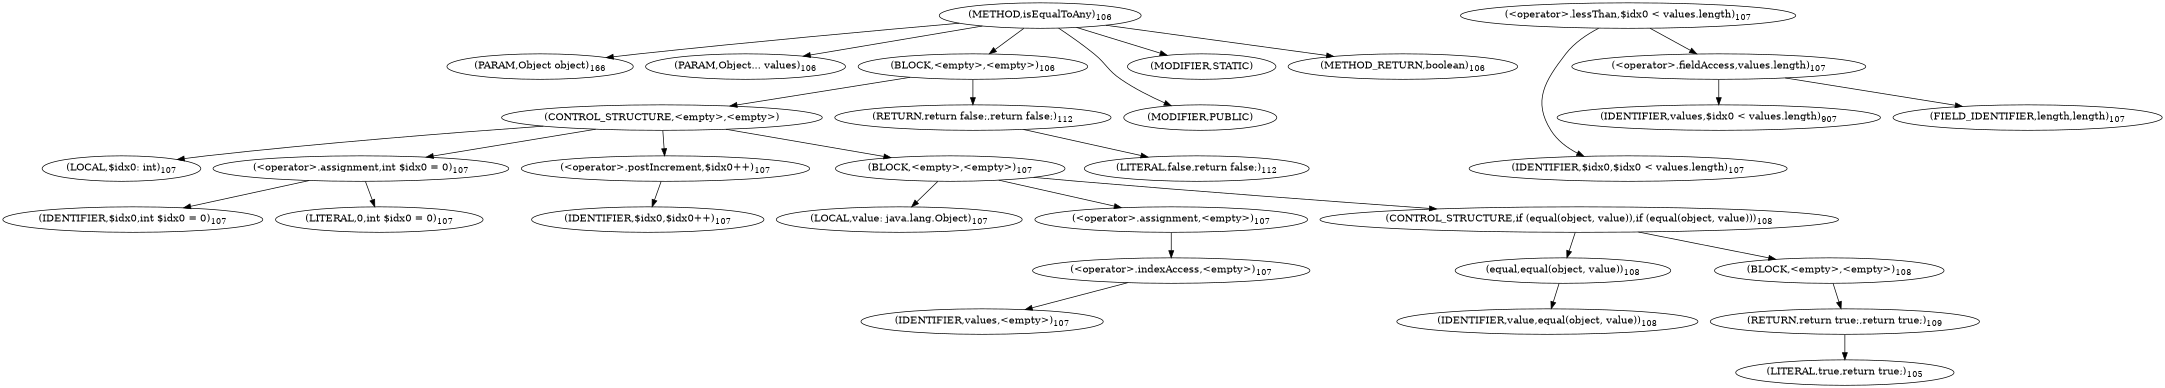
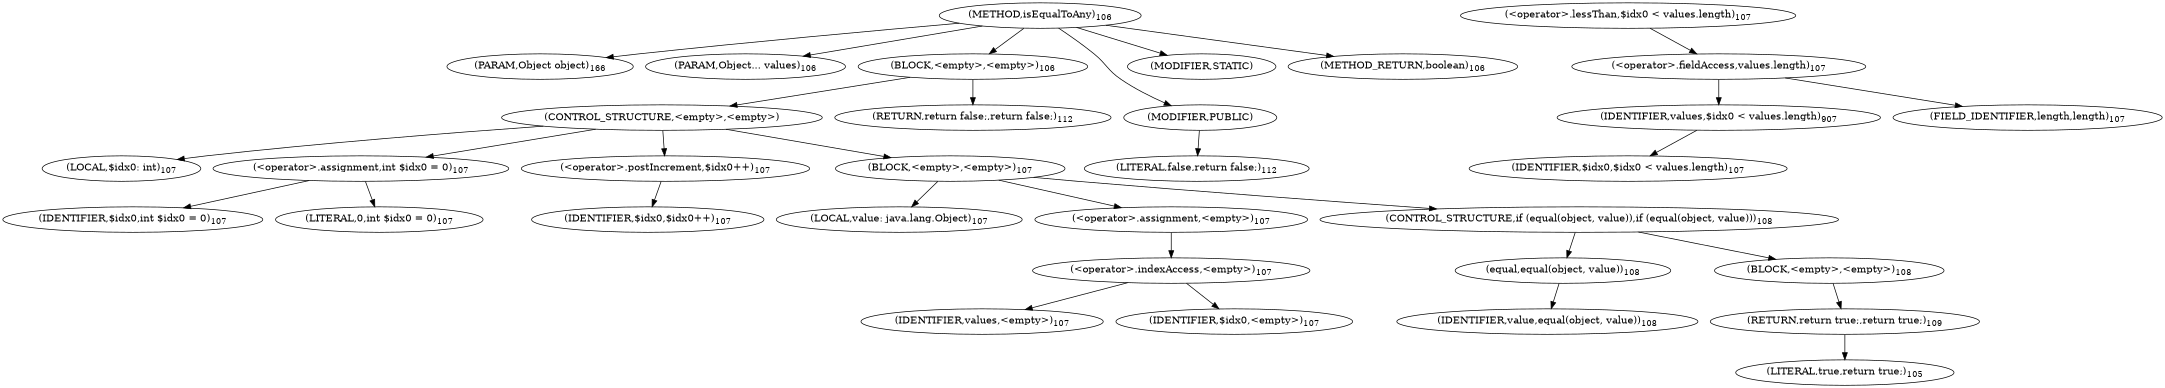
  digraph {
    n1 [label=<(METHOD,isEqualToAny)<SUB>106</SUB>>]
    n2 [label=<(PARAM,Object object)<SUB>166</SUB>>]
    n3 [label=<(PARAM,Object... values)<SUB>106</SUB>>]
    n4 [label=<(BLOCK,&lt;empty&gt;,&lt;empty&gt;)<SUB>106</SUB>>]
    n5 [label=<(MODIFIER,PUBLIC)>]
    n6 [label=<(MODIFIER,STATIC)>]
    n7 [label=<(METHOD_RETURN,boolean)<SUB>106</SUB>>]
    n8 [label=<(CONTROL_STRUCTURE,&lt;empty&gt;,&lt;empty&gt;)>]
    n9 [label=<(RETURN,return false;,return false;)<SUB>112</SUB>>]
    n10 [label=<(LOCAL,$idx0: int)<SUB>107</SUB>>]
    n11 [label=<(&lt;operator&gt;.assignment,int $idx0 = 0)<SUB>107</SUB>>]
    n12 [label=<(&lt;operator&gt;.postIncrement,$idx0++)<SUB>107</SUB>>]
    n13 [label=<(BLOCK,&lt;empty&gt;,&lt;empty&gt;)<SUB>107</SUB>>]
    n14 [label=<(LITERAL,false,return false;)<SUB>112</SUB>>]
    n15 [label=<(IDENTIFIER,$idx0,int $idx0 = 0)<SUB>107</SUB>>]
    n16 [label=<(LITERAL,0,int $idx0 = 0)<SUB>107</SUB>>]
    n17 [label=<(&lt;operator&gt;.lessThan,$idx0 &lt; values.length)<SUB>107</SUB>>]
    n18 [label=<(IDENTIFIER,$idx0,$idx0 &lt; values.length)<SUB>107</SUB>>]
    n19 [label=<(&lt;operator&gt;.fieldAccess,values.length)<SUB>107</SUB>>]
    n20 [label=<(IDENTIFIER,$idx0,$idx0++)<SUB>107</SUB>>]
    n21 [label=<(LOCAL,value: java.lang.Object)<SUB>107</SUB>>]
    n22 [label=<(&lt;operator&gt;.assignment,&lt;empty&gt;)<SUB>107</SUB>>]
    n23 [label=<(CONTROL_STRUCTURE,if (equal(object, value)),if (equal(object, value)))<SUB>108</SUB>>]
    n24 [label=<(IDENTIFIER,values,$idx0 &lt; values.length)<SUB>907</SUB>>]
    n25 [label=<(FIELD_IDENTIFIER,length,length)<SUB>107</SUB>>]
    n26 [label=<(&lt;operator&gt;.indexAccess,&lt;empty&gt;)<SUB>107</SUB>>]
    n27 [label=<(equal,equal(object, value))<SUB>108</SUB>>]
    n28 [label=<(BLOCK,&lt;empty&gt;,&lt;empty&gt;)<SUB>108</SUB>>]
    n29 [label=<(IDENTIFIER,values,&lt;empty&gt;)<SUB>107</SUB>>]
+   n30 [label=<(IDENTIFIER,$idx0,&lt;empty&gt;)<SUB>107</SUB>>]
    n31 [label=<(IDENTIFIER,value,equal(object, value))<SUB>108</SUB>>]
    n32 [label=<(RETURN,return true;,return true;)<SUB>109</SUB>>]
    n33 [label=<(LITERAL,true,return true;)<SUB>105</SUB>>]
    n1 -> n2
    n1 -> n3
    n1 -> n4
    n1 -> n5
    n1 -> n6
    n1 -> n7
    n4 -> n8
    n4 -> n9
    n8 -> n10
    n8 -> n11
    n8 -> n12
    n8 -> n13
-   n9 -> n14
+   n5 -> n14
    n11 -> n15
    n11 -> n16
    n12 -> n20
    n13 -> n21
    n13 -> n22
    n13 -> n23
-   n17 -> n18
+   n24 -> n18
    n17 -> n19
    n19 -> n24
    n19 -> n25
    n22 -> n26
    n23 -> n27
    n23 -> n28
    n26 -> n29
+   n26 -> n30
    n27 -> n31
    n28 -> n32
    n32 -> n33
  }
